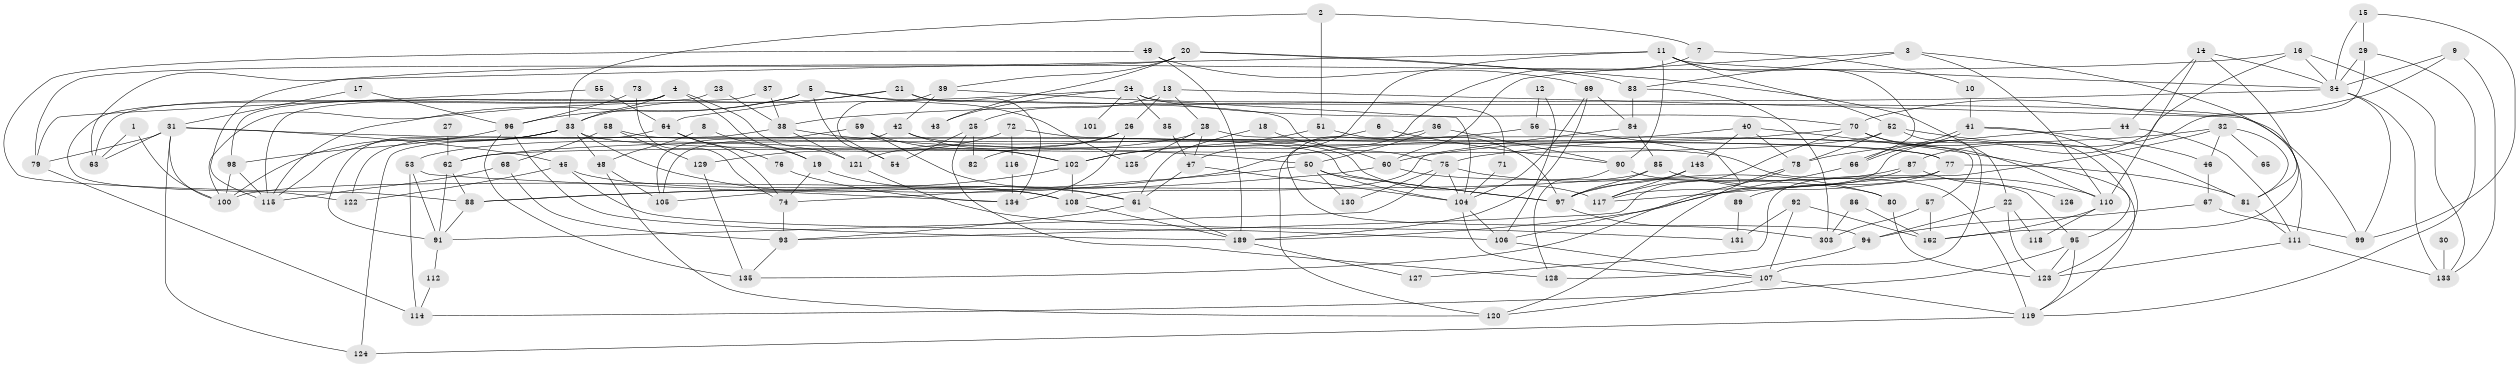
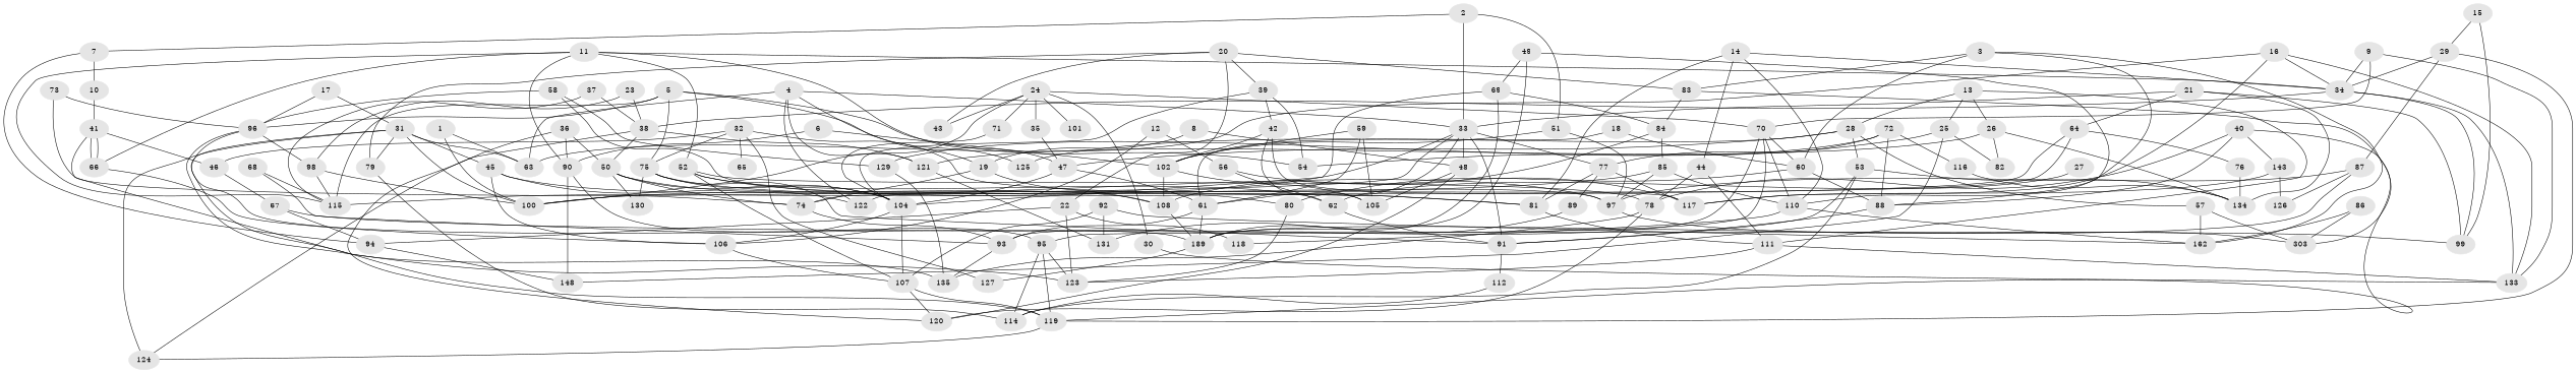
  graph {
    node [color=gray90 style=filled]
    1
    63
    100
    2
    7
    33
    51
    10
    94
    115
    48
    61
    77
    91
    102
    97
    3
    60
    83
    n20 [label=162]
    110
    88
    80
    n24 [label=303]
    84
    95
    123
    119
    114
    4
    19
    121
    122
    74
    108
    27
    62
    131
    5
    54
    75
    96
    125
    104
    130
    98
    n47 [label=189]
    135
    6
    90
-   128
+   128 [label=148]
    105
    41
    8
    120
    9
    34
    70
    133
    99
    38
    93
    66
    46
    69
    11
    47
    52
    81
    78
    107
    106
    12
    56
    117
    13
    25
    26
    28
    111
    82
    134
    53
    57
    14
    44
    118
    15
    29
    87
    16
    17
    31
    79
    45
    124
    18
    20
    22
    39
    43
    42
    21
    64
    76
    23
    50
    24
    30
    35
    71
    101
    126
    32
    65
    127
    67
    89
    112
    36
    37
    40
    n123 [label=143]
    49
-   55
    58
    129
    59
    68
    85
    72
    116
    73
    86
    92
    1 -- 63
    1 -- 100
    2 -- 7
    2 -- 33
    2 -- 51
    7 -- 10
    7 -- 94
    33 -- 100
    33 -- 115
    33 -- 48
    33 -- 61
    33 -- 77
    33 -- 91
    51 -- 102
    51 -- 97
    10 -- 41
    94 -- 128
    48 -- 105
    48 -- 120
    61 -- n47
    61 -- 93
    77 -- 81
    77 -- 117
    77 -- 89
    91 -- 112
    102 -- 108
    102 -- 105
    97 -- n24
    3 -- 60
    3 -- 83
    3 -- n20
    3 -- 110
    60 -- 88
    60 -- 80
    83 -- n24
    83 -- 84
    110 -- n20
    110 -- 118
    88 -- 91
    80 -- 123
    84 -- 108
    84 -- 85
    95 -- 123
    95 -- 119
    95 -- 114
    119 -- 124
    4 -- 63
    4 -- 33
    4 -- 19
    4 -- 121
    4 -- 122
    19 -- 74
    19 -- 108
    121 -- 131
    74 -- 93
    108 -- n47
    27 -- 62
    62 -- 91
    5 -- 115
    5 -- 54
    5 -- 75
    5 -- 96
    5 -- 125
    75 -- 91
    75 -- 80
    75 -- 104
    75 -- 130
    96 -- 98
    96 -- n47
    96 -- 135
    104 -- 107
    104 -- 106
    98 -- 100
    98 -- 115
    n47 -- 127
    6 -- 102
    6 -- 90
    90 -- 95
    90 -- 128
    41 -- 123
    41 -- 66
    41 -- 66
    41 -- 46
    8 -- 48
    8 -- 19
    9 -- 34
    9 -- 70
    9 -- 133
    34 -- 133
    34 -- 99
    34 -- 38
    70 -- 60
    70 -- 110
    70 -- 95
    70 -- 93
    38 -- 121
    38 -- 124
    38 -- 50
    93 -- 135
    66 -- 106
    46 -- 67
    69 -- 84
    69 -- 104
    69 -- n47
    11 -- 115
    11 -- 90
    11 -- 34
    11 -- 66
    11 -- 47
    11 -- 52
    47 -- 61
    47 -- 104
    52 -- 62
    52 -- 81
    52 -- 78
    52 -- 107
    81 -- 111
    78 -- 135
    78 -- 120
    107 -- 119
    107 -- 120
    106 -- 107
    12 -- 106
    12 -- 56
    56 -- 62
    56 -- 117
    13 -- 25
    13 -- 26
    13 -- 28
    13 -- 111
    25 -- 54
    25 -- 128
    25 -- 82
    26 -- 121
    26 -- 82
    26 -- 134
    28 -- 125
    28 -- 47
    28 -- 53
    28 -- 57
    111 -- 123
    111 -- 133
    53 -- 91
    53 -- 114
    53 -- 134
    57 -- n20
    57 -- n24
    14 -- 110
    14 -- 34
    14 -- 81
    14 -- 44
    44 -- 78
    44 -- 111
-   15 -- 34
    15 -- 99
    15 -- 29
    29 -- 119
    29 -- 34
    29 -- 87
    87 -- 97
    87 -- n47
    87 -- 126
    16 -- 63
    16 -- 34
    16 -- 133
    16 -- 117
    17 -- 96
    17 -- 31
    31 -- 63
    31 -- 100
    31 -- 119
    31 -- 79
    31 -- 45
    31 -- 124
    79 -- 114
    45 -- 122
    45 -- 108
    45 -- 106
    18 -- 61
    18 -- 60
    20 -- 83
    20 -- 79
    20 -- 22
    20 -- 39
    20 -- 43
    22 -- 94
    22 -- 123
    22 -- 118
    39 -- 54
    39 -- 104
    39 -- 42
    42 -- 102
    42 -- 105
    42 -- 117
    21 -- 33
    21 -- 99
    21 -- 134
    21 -- 64
    64 -- 122
    64 -- 74
    64 -- 76
    76 -- 134
    23 -- 98
    23 -- 38
    50 -- 97
    50 -- 74
    50 -- 104
    50 -- 130
    24 -- 100
    24 -- 70
    24 -- 43
+   24 -- 30
    24 -- 35
    24 -- 71
    24 -- 101
    30 -- 133
    35 -- 47
    71 -- 104
    32 -- 75
    32 -- 46
    32 -- 81
    32 -- 65
    32 -- 127
    67 -- 94
    67 -- 99
    89 -- 131
    112 -- 114
    36 -- 90
    36 -- 120
    36 -- 50
    37 -- 115
    37 -- 38
    40 -- 88
    40 -- 119
    40 -- 78
    40 -- n123
    n123 -- 117
-   n123 -- 97
+   n123 -- 126
    49 -- 88
    49 -- n47
    49 -- 69
-   55 -- 79
-   55 -- 64
    58 -- 97
-   58 -- 68
+   58 -- 96
    58 -- 129
    129 -- 135
    59 -- 61
    59 -- 102
    59 -- 105
    68 -- 115
    68 -- 93
    85 -- 100
    85 -- 97
    85 -- 110
    72 -- 77
-   62 -- 88
+   72 -- 88
    72 -- 129
    72 -- 116
    116 -- 134
    73 -- 74
    73 -- 96
    86 -- n20
    86 -- n24
    92 -- n20
    92 -- 131
    92 -- 107
  }
